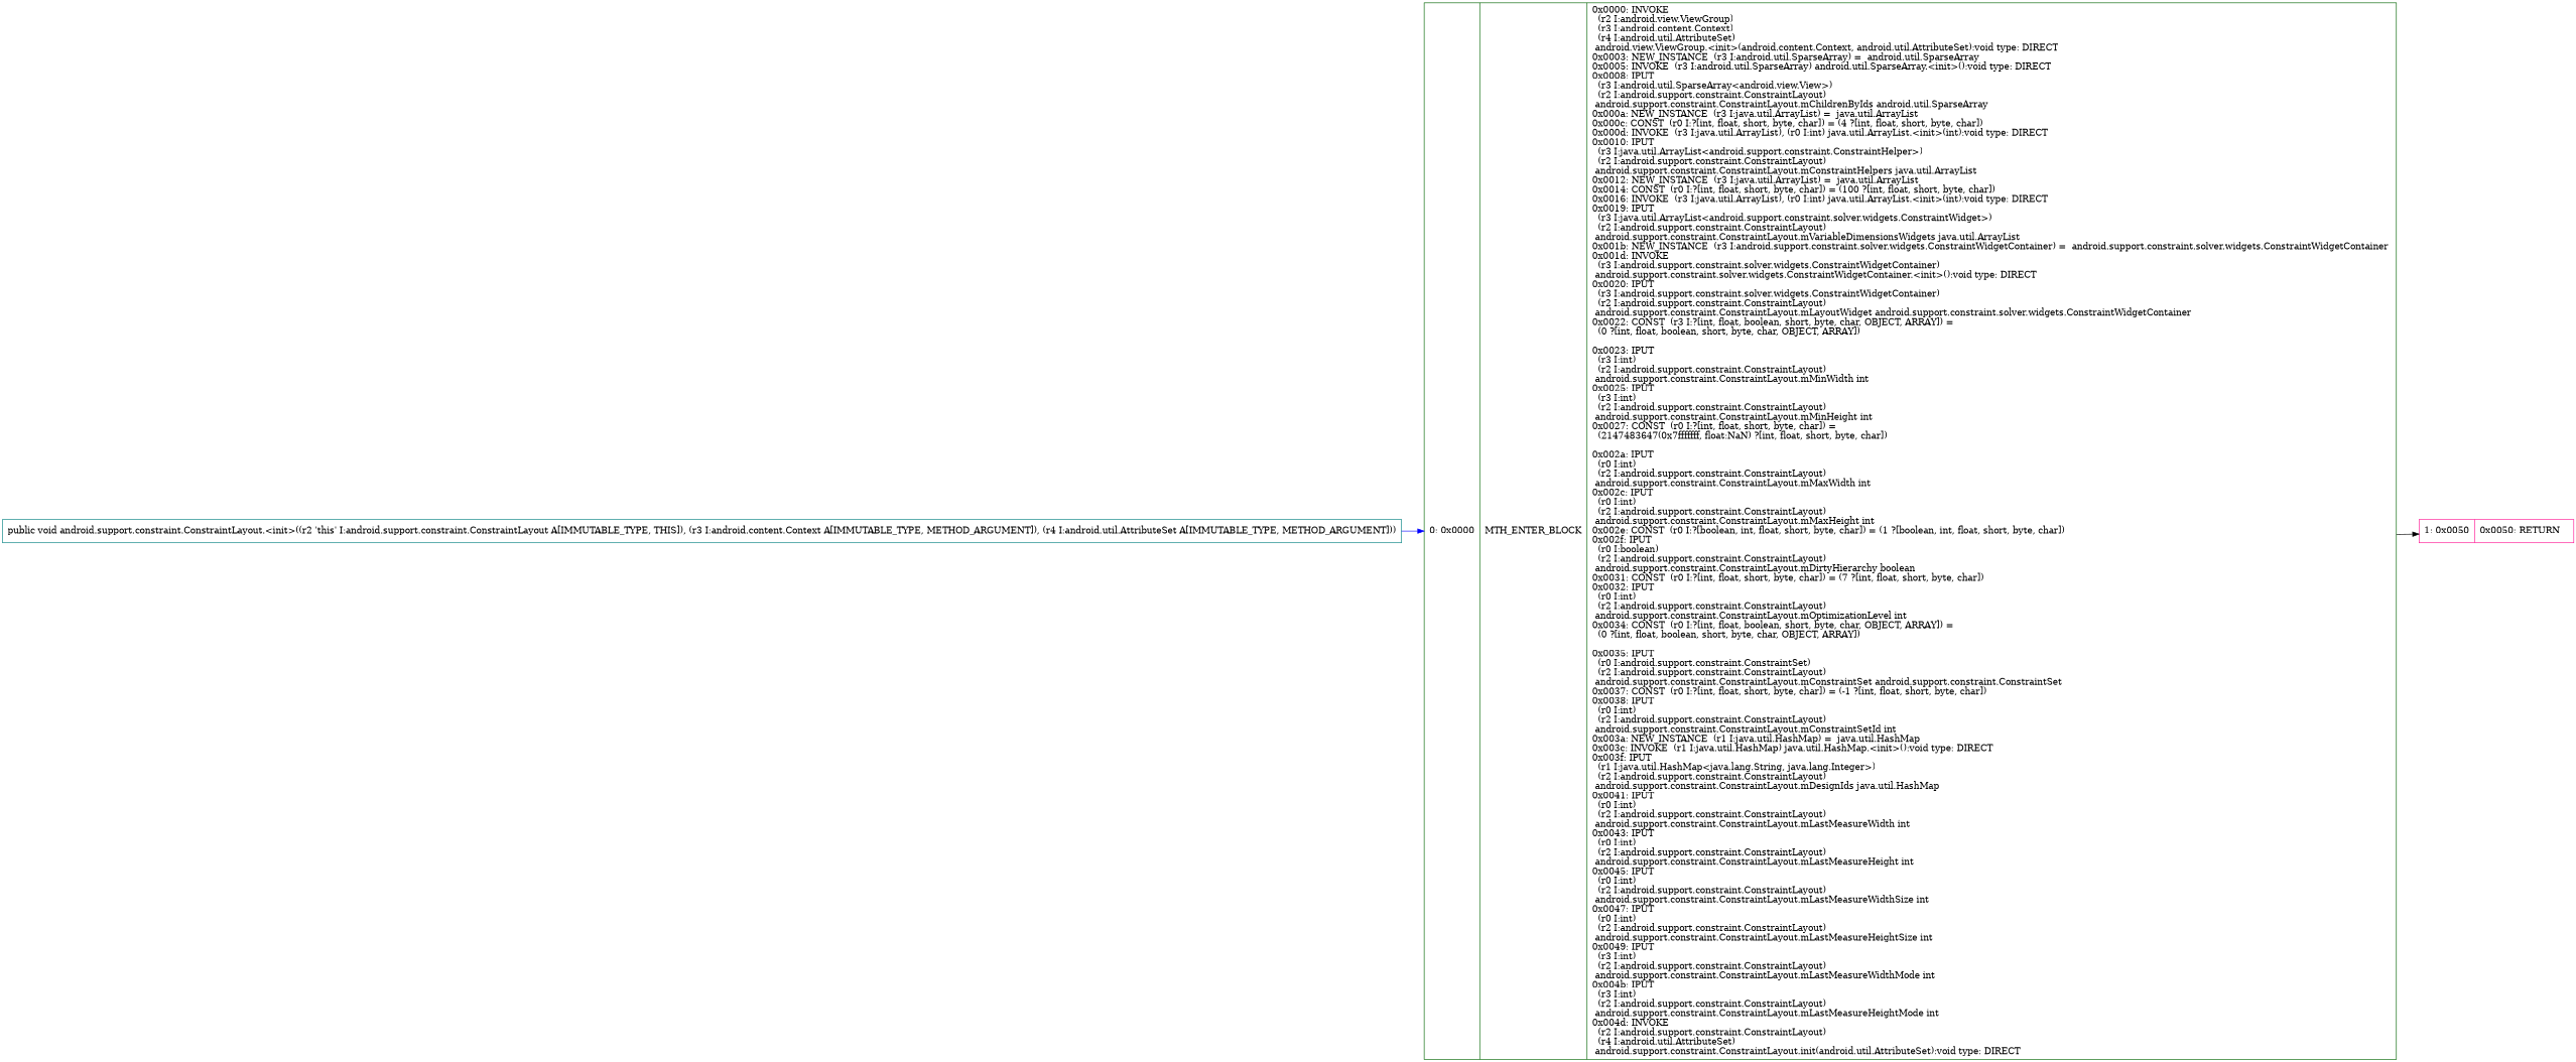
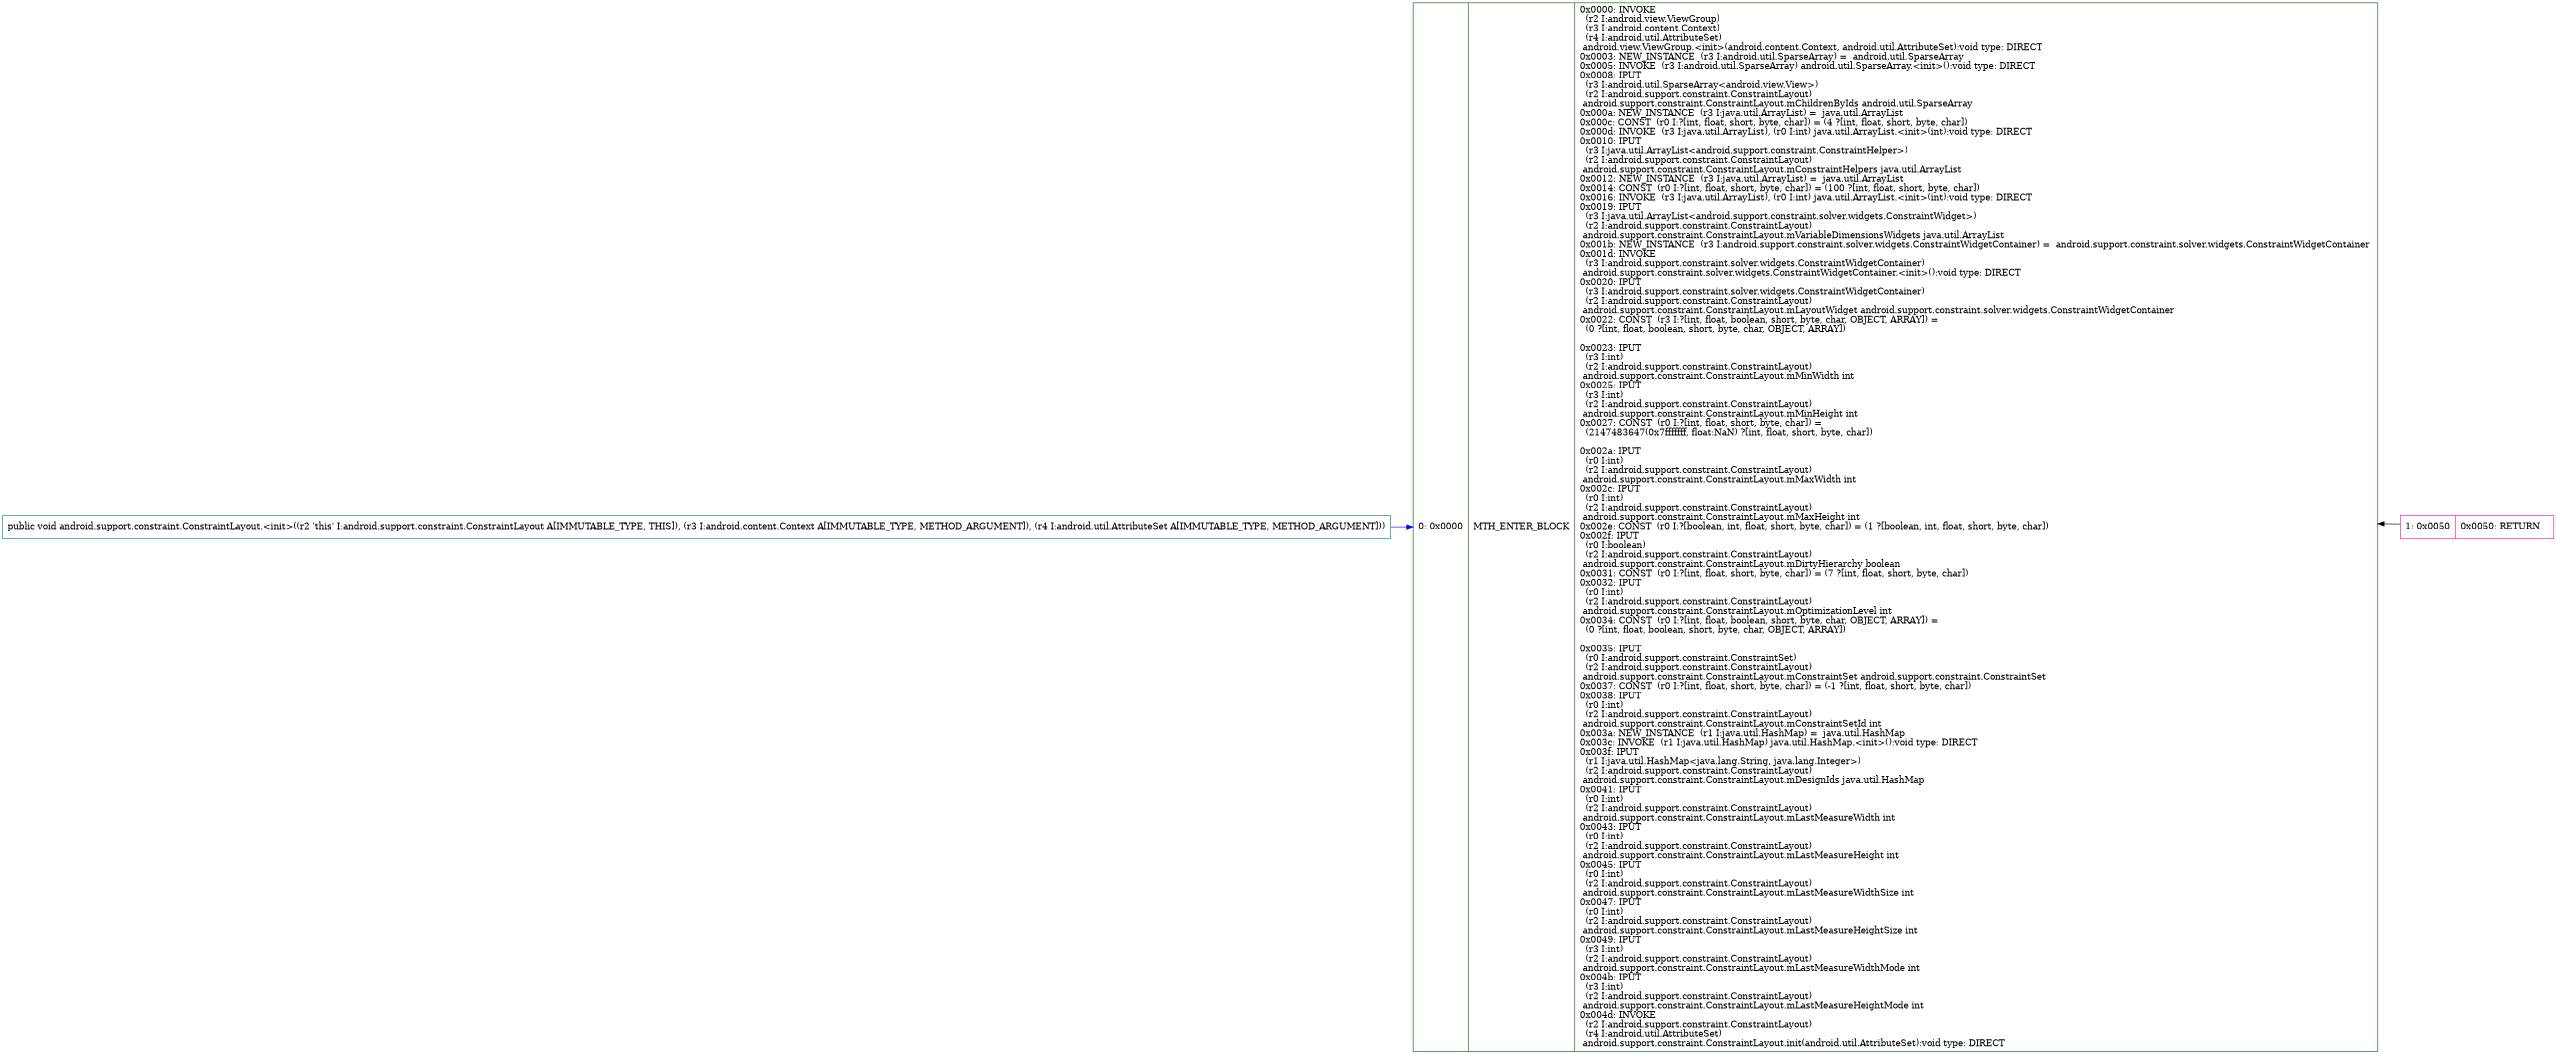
  digraph {
    rankdir=LR
    node [shape=record]
    n1 [label="{0\:\ 0x0000|MTH_ENTER_BLOCK\l|0x0000: INVOKE  \l  (r2 I:android.view.ViewGroup)\l  (r3 I:android.content.Context)\l  (r4 I:android.util.AttributeSet)\l android.view.ViewGroup.\<init\>(android.content.Context, android.util.AttributeSet):void type: DIRECT \l0x0003: NEW_INSTANCE  (r3 I:android.util.SparseArray) =  android.util.SparseArray \l0x0005: INVOKE  (r3 I:android.util.SparseArray) android.util.SparseArray.\<init\>():void type: DIRECT \l0x0008: IPUT  \l  (r3 I:android.util.SparseArray\<android.view.View\>)\l  (r2 I:android.support.constraint.ConstraintLayout)\l android.support.constraint.ConstraintLayout.mChildrenByIds android.util.SparseArray \l0x000a: NEW_INSTANCE  (r3 I:java.util.ArrayList) =  java.util.ArrayList \l0x000c: CONST  (r0 I:?[int, float, short, byte, char]) = (4 ?[int, float, short, byte, char]) \l0x000d: INVOKE  (r3 I:java.util.ArrayList), (r0 I:int) java.util.ArrayList.\<init\>(int):void type: DIRECT \l0x0010: IPUT  \l  (r3 I:java.util.ArrayList\<android.support.constraint.ConstraintHelper\>)\l  (r2 I:android.support.constraint.ConstraintLayout)\l android.support.constraint.ConstraintLayout.mConstraintHelpers java.util.ArrayList \l0x0012: NEW_INSTANCE  (r3 I:java.util.ArrayList) =  java.util.ArrayList \l0x0014: CONST  (r0 I:?[int, float, short, byte, char]) = (100 ?[int, float, short, byte, char]) \l0x0016: INVOKE  (r3 I:java.util.ArrayList), (r0 I:int) java.util.ArrayList.\<init\>(int):void type: DIRECT \l0x0019: IPUT  \l  (r3 I:java.util.ArrayList\<android.support.constraint.solver.widgets.ConstraintWidget\>)\l  (r2 I:android.support.constraint.ConstraintLayout)\l android.support.constraint.ConstraintLayout.mVariableDimensionsWidgets java.util.ArrayList \l0x001b: NEW_INSTANCE  (r3 I:android.support.constraint.solver.widgets.ConstraintWidgetContainer) =  android.support.constraint.solver.widgets.ConstraintWidgetContainer \l0x001d: INVOKE  \l  (r3 I:android.support.constraint.solver.widgets.ConstraintWidgetContainer)\l android.support.constraint.solver.widgets.ConstraintWidgetContainer.\<init\>():void type: DIRECT \l0x0020: IPUT  \l  (r3 I:android.support.constraint.solver.widgets.ConstraintWidgetContainer)\l  (r2 I:android.support.constraint.ConstraintLayout)\l android.support.constraint.ConstraintLayout.mLayoutWidget android.support.constraint.solver.widgets.ConstraintWidgetContainer \l0x0022: CONST  (r3 I:?[int, float, boolean, short, byte, char, OBJECT, ARRAY]) = \l  (0 ?[int, float, boolean, short, byte, char, OBJECT, ARRAY])\l \l0x0023: IPUT  \l  (r3 I:int)\l  (r2 I:android.support.constraint.ConstraintLayout)\l android.support.constraint.ConstraintLayout.mMinWidth int \l0x0025: IPUT  \l  (r3 I:int)\l  (r2 I:android.support.constraint.ConstraintLayout)\l android.support.constraint.ConstraintLayout.mMinHeight int \l0x0027: CONST  (r0 I:?[int, float, short, byte, char]) = \l  (2147483647(0x7fffffff, float:NaN) ?[int, float, short, byte, char])\l \l0x002a: IPUT  \l  (r0 I:int)\l  (r2 I:android.support.constraint.ConstraintLayout)\l android.support.constraint.ConstraintLayout.mMaxWidth int \l0x002c: IPUT  \l  (r0 I:int)\l  (r2 I:android.support.constraint.ConstraintLayout)\l android.support.constraint.ConstraintLayout.mMaxHeight int \l0x002e: CONST  (r0 I:?[boolean, int, float, short, byte, char]) = (1 ?[boolean, int, float, short, byte, char]) \l0x002f: IPUT  \l  (r0 I:boolean)\l  (r2 I:android.support.constraint.ConstraintLayout)\l android.support.constraint.ConstraintLayout.mDirtyHierarchy boolean \l0x0031: CONST  (r0 I:?[int, float, short, byte, char]) = (7 ?[int, float, short, byte, char]) \l0x0032: IPUT  \l  (r0 I:int)\l  (r2 I:android.support.constraint.ConstraintLayout)\l android.support.constraint.ConstraintLayout.mOptimizationLevel int \l0x0034: CONST  (r0 I:?[int, float, boolean, short, byte, char, OBJECT, ARRAY]) = \l  (0 ?[int, float, boolean, short, byte, char, OBJECT, ARRAY])\l \l0x0035: IPUT  \l  (r0 I:android.support.constraint.ConstraintSet)\l  (r2 I:android.support.constraint.ConstraintLayout)\l android.support.constraint.ConstraintLayout.mConstraintSet android.support.constraint.ConstraintSet \l0x0037: CONST  (r0 I:?[int, float, short, byte, char]) = (\-1 ?[int, float, short, byte, char]) \l0x0038: IPUT  \l  (r0 I:int)\l  (r2 I:android.support.constraint.ConstraintLayout)\l android.support.constraint.ConstraintLayout.mConstraintSetId int \l0x003a: NEW_INSTANCE  (r1 I:java.util.HashMap) =  java.util.HashMap \l0x003c: INVOKE  (r1 I:java.util.HashMap) java.util.HashMap.\<init\>():void type: DIRECT \l0x003f: IPUT  \l  (r1 I:java.util.HashMap\<java.lang.String, java.lang.Integer\>)\l  (r2 I:android.support.constraint.ConstraintLayout)\l android.support.constraint.ConstraintLayout.mDesignIds java.util.HashMap \l0x0041: IPUT  \l  (r0 I:int)\l  (r2 I:android.support.constraint.ConstraintLayout)\l android.support.constraint.ConstraintLayout.mLastMeasureWidth int \l0x0043: IPUT  \l  (r0 I:int)\l  (r2 I:android.support.constraint.ConstraintLayout)\l android.support.constraint.ConstraintLayout.mLastMeasureHeight int \l0x0045: IPUT  \l  (r0 I:int)\l  (r2 I:android.support.constraint.ConstraintLayout)\l android.support.constraint.ConstraintLayout.mLastMeasureWidthSize int \l0x0047: IPUT  \l  (r0 I:int)\l  (r2 I:android.support.constraint.ConstraintLayout)\l android.support.constraint.ConstraintLayout.mLastMeasureHeightSize int \l0x0049: IPUT  \l  (r3 I:int)\l  (r2 I:android.support.constraint.ConstraintLayout)\l android.support.constraint.ConstraintLayout.mLastMeasureWidthMode int \l0x004b: IPUT  \l  (r3 I:int)\l  (r2 I:android.support.constraint.ConstraintLayout)\l android.support.constraint.ConstraintLayout.mLastMeasureHeightMode int \l0x004d: INVOKE  \l  (r2 I:android.support.constraint.ConstraintLayout)\l  (r4 I:android.util.AttributeSet)\l android.support.constraint.ConstraintLayout.init(android.util.AttributeSet):void type: DIRECT \l}" color=darkgreen]
    n2 [label="{1\:\ 0x0050|0x0050: RETURN   \l}" color=deeppink]
    n3 [label="{public void android.support.constraint.ConstraintLayout.\<init\>((r2 'this' I:android.support.constraint.ConstraintLayout A[IMMUTABLE_TYPE, THIS]), (r3 I:android.content.Context A[IMMUTABLE_TYPE, METHOD_ARGUMENT]), (r4 I:android.util.AttributeSet A[IMMUTABLE_TYPE, METHOD_ARGUMENT])) }" color=teal]
-   n1 -> n2 [color=black]
+   n2 -> n1 [color=black]
    n3 -> n1 [color=blue]
  }
